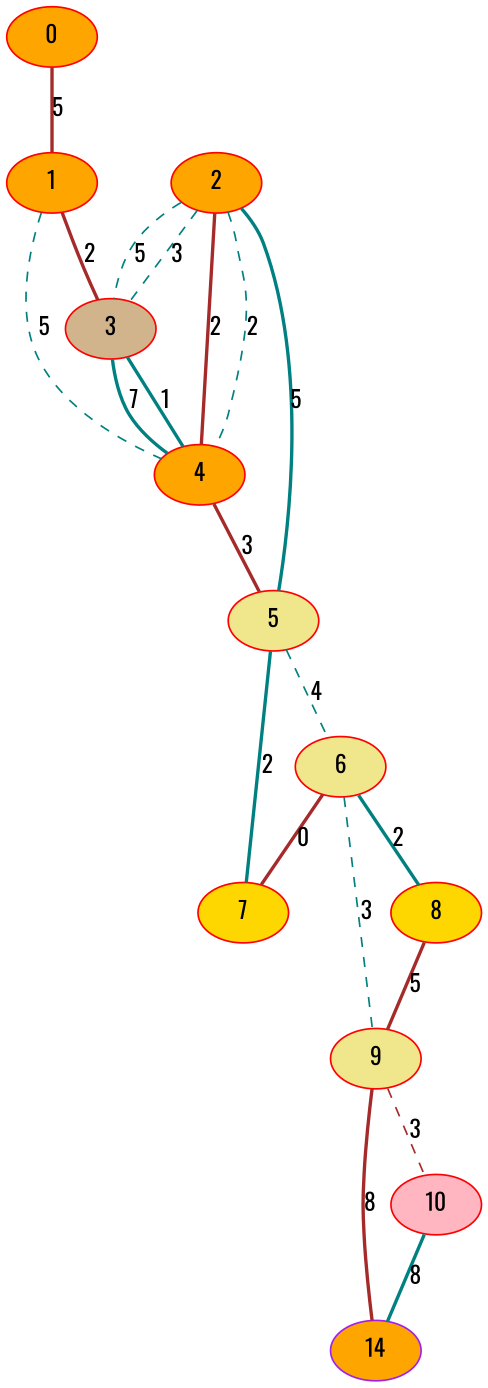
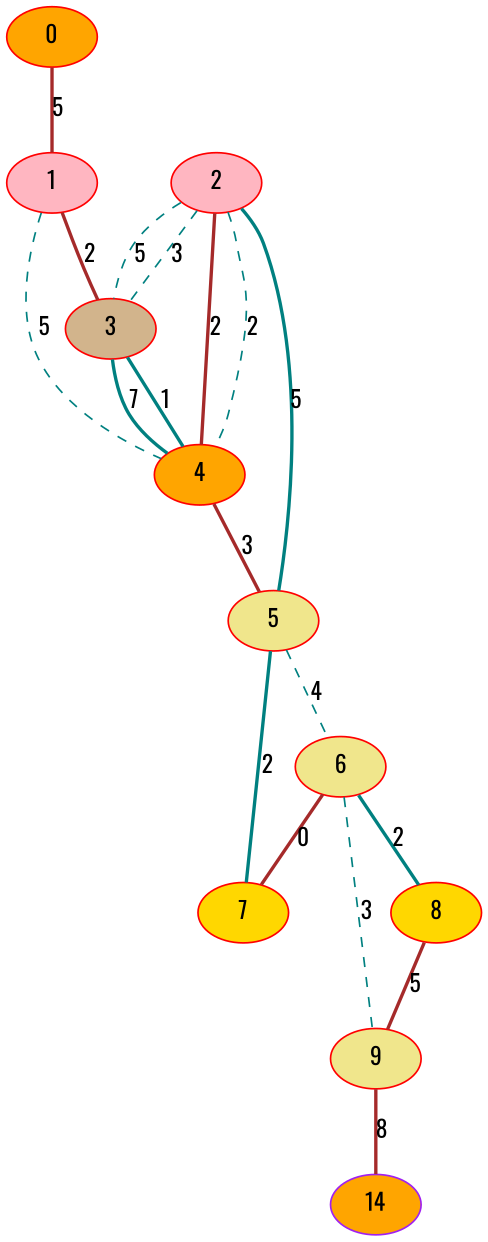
  graph {
    fontname=Oswald
    node [color=red fillcolor=orange fontname=Oswald style=filled weight=1]
    edge [color=teal fontname=Oswald style=bold]
    0
-   1
+   1 [fillcolor=lightpink]
    3 [fillcolor=tan]
    4
-   2
+   2 [fillcolor=lightpink]
    5 [fillcolor=khaki]
    6 [fillcolor=khaki]
    7 [fillcolor=gold]
    8 [fillcolor=gold]
    9 [fillcolor=khaki]
-   10 [fillcolor=lightpink]
    n12 [color=purple label=14 weight=4]
    0 -- 1 [color=brown label=5]
    1 -- 3 [color=brown label=2]
    1 -- 4 [label=5 style=dashed]
    3 -- 4 [label=7]
    3 -- 4 [label=1]
    4 -- 5 [color=brown label=3]
    2 -- 3 [label=5 style=dashed]
    2 -- 3 [label=3 style=dashed]
    2 -- 4 [color=brown label=2]
    2 -- 4 [label=2 style=dashed]
    2 -- 5 [label=5]
    5 -- 6 [label=4 style=dashed]
    5 -- 7 [label=2]
    6 -- 7 [color=brown label=0]
    6 -- 8 [label=2]
    6 -- 9 [label=3 style=dashed]
    8 -- 9 [color=brown label=5]
-   9 -- 10 [color=brown label=3 style=dashed]
    9 -- n12 [color=brown label=8]
-   10 -- n12 [label=8]
  }
